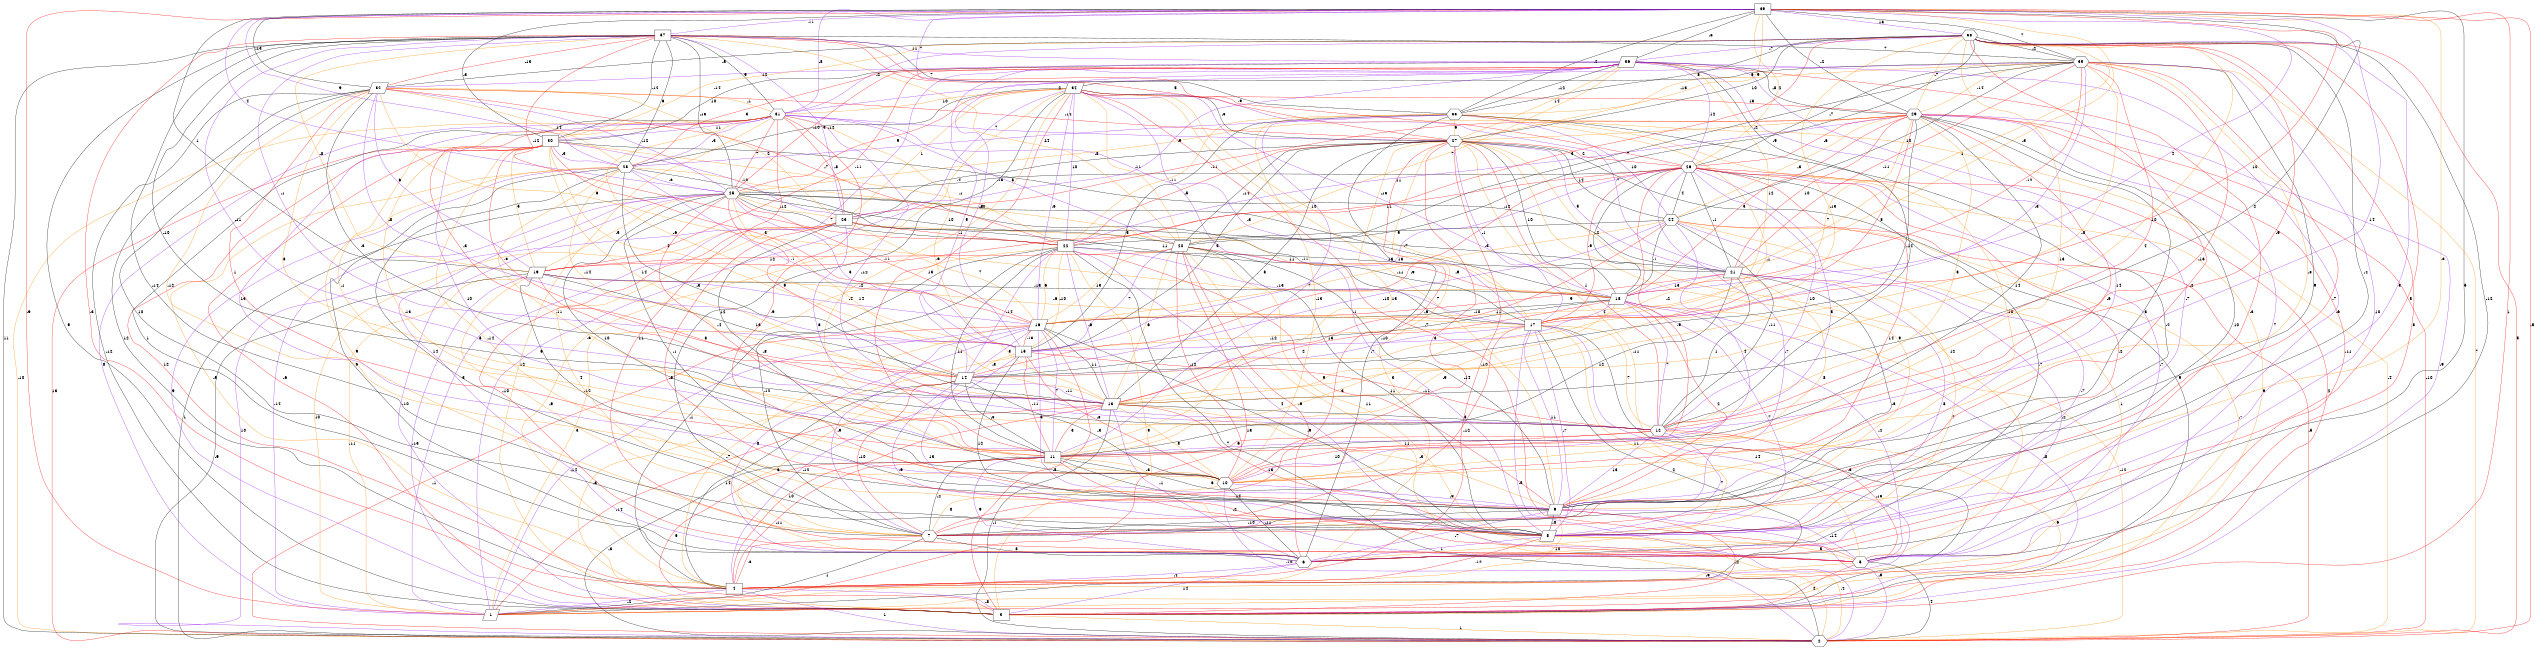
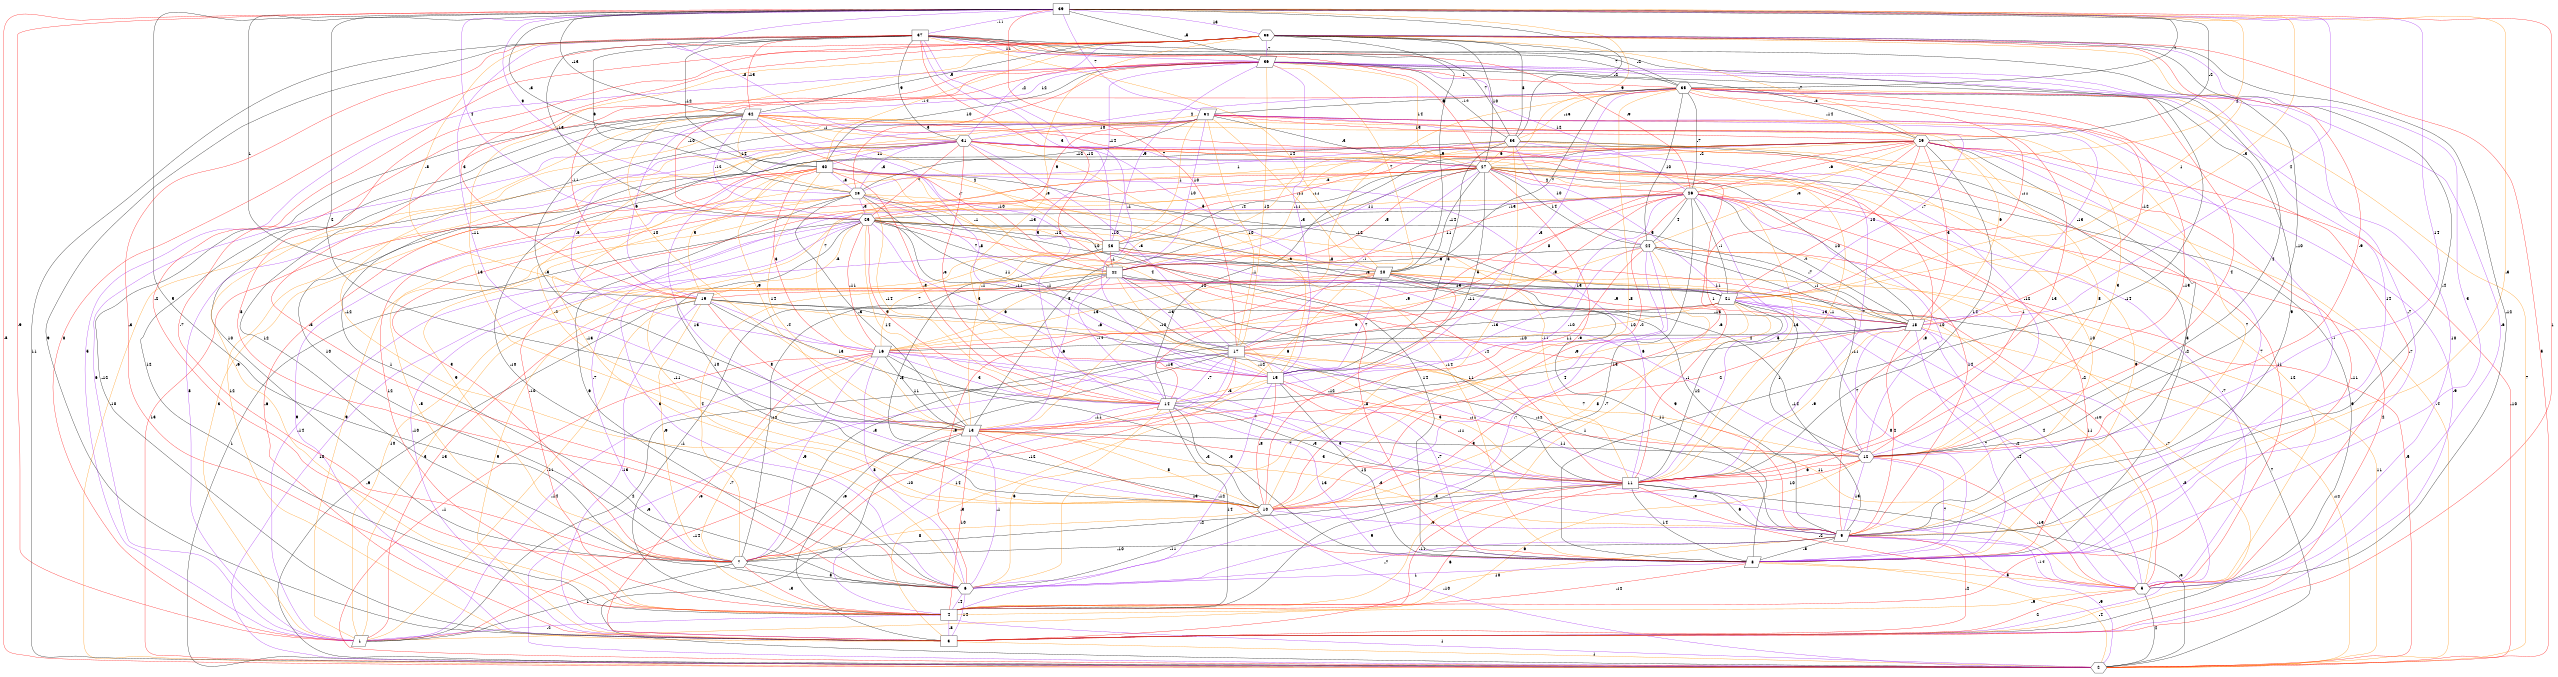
  graph {
    fontname="Helvetica,Arial,sans-serif"
    node [shape=hexagon]
    edge [color=purple]
    39 [shape=box]
    1 [shape=parallelogram]
    2
    3 [shape=box]
    6
    9 [shape=parallelogram]
    12
    13 [shape=parallelogram]
    17 [shape=box]
    18 [shape=parallelogram]
    19 [shape=parallelogram]
    21 [shape=parallelogram]
    25
    26
    27
    28
    29
    30 [shape=box]
    31
    32 [shape=parallelogram]
    33
    34 [shape=parallelogram]
    35
    36 [shape=parallelogram]
    37 [shape=box]
    38
    4 [shape=box]
    5
    7
    8 [shape=parallelogram]
    10
    11 [shape=box]
    14 [shape=parallelogram]
    15 [shape=box]
    16 [shape=parallelogram]
    20 [shape=parallelogram]
    22 [shape=box]
    23 [shape=box]
    24
    39 -- 1 [color=red label=-9]
    39 -- 2 [color=red label=-5]
    39 -- 3 [color=red label=1]
    39 -- 6 [color=black label=5]
    39 -- 9 [color=darkorange label=-3]
    39 -- 12 [label=14]
    39 -- 13 [color=black label=2]
    39 -- 17 [color=red label=10]
    39 -- 18 [label=4]
    39 -- 19 [color=black label=1]
    39 -- 21 [color=darkorange label=-3]
    39 -- 25 [label=4]
    39 -- 26 [color=darkorange label=2]
    39 -- 27 [color=darkorange label=9]
    39 -- 28 [label=9]
    39 -- 29 [color=black label=-2]
    39 -- 30 [color=black label=-3]
    39 -- 31 [label=-8]
    39 -- 32 [color=black label=-13]
    39 -- 33 [color=black label=-2]
    39 -- 34 [label=7]
    39 -- 35 [color=black label=7]
    39 -- 36 [color=black label=-5]
    39 -- 37 [label=-11]
    39 -- 38 [label=13]
    3 -- 2 [color=darkorange label=1]
    6 -- 3 [label=14]
    6 -- 4 [label=-4]
    9 -- 2 [label=-9]
    9 -- 3 [color=red label=-2]
    9 -- 6 [label=-7]
    9 -- 4 [color=darkorange label=10]
    9 -- 5 [label=-14]
    9 -- 7 [color=black label=-10]
    9 -- 8 [color=black label=-8]
    12 -- 1 [color=darkorange label=6]
    12 -- 9 [label=13]
    12 -- 5 [color=red label=-13]
    12 -- 8 [label=7]
    12 -- 10 [color=red label=10]
    12 -- 11 [color=red label=6]
    13 -- 1 [color=red label=-14]
    13 -- 2 [color=black label=-1]
    13 -- 6 [label=-1]
    13 -- 9 [color=darkorange label=-3]
    13 -- 12 [color=black label=3]
    13 -- 4 [color=red label=10]
    13 -- 8 [color=red label=13]
    13 -- 10 [color=darkorange label=8]
    13 -- 11 [color=red label=3]
    17 -- 1 [color=black label=2]
    17 -- 2 [label=-5]
    17 -- 3 [color=black label=-6]
    17 -- 9 [label=11]
    17 -- 12 [color=darkorange label=7]
    17 -- 4 [label=14]
    17 -- 5 [color=darkorange label=11]
    17 -- 7 [color=red label=-12]
    17 -- 8 [label=-7]
    17 -- 11 [color=darkorange label=3]
    17 -- 14 [label=-7]
    17 -- 15 [color=darkorange label=-12]
    18 -- 2 [color=darkorange label=-12]
    18 -- 3 [label=-8]
    18 -- 9 [color=red label=2]
    18 -- 12 [label=7]
    18 -- 13 [color=red label=2]
    18 -- 17 [label=4]
    18 -- 5 [label=-4]
    18 -- 8 [label=7]
    18 -- 11 [color=darkorange label=-9]
    18 -- 14 [color=black label=13]
    18 -- 16 [color=black label=-10]
    19 -- 1 [color=darkorange label=-11]
    19 -- 2 [color=black label=-9]
    19 -- 3 [label=-13]
    19 -- 9 [color=black label=-12]
    19 -- 13 [color=red label=8]
    19 -- 17 [color=darkorange label=-6]
    19 -- 18 [color=black label=-13]
    19 -- 7 [color=darkorange label=-9]
    19 -- 14 [color=black label=13]
    19 -- 16 [label=-4]
    21 -- 6 [color=darkorange label=7]
    21 -- 12 [color=black label=1]
    21 -- 17 [color=darkorange label=-2]
    21 -- 18 [label=13]
    21 -- 5 [label=-2]
    21 -- 7 [color=black label=-3]
    21 -- 8 [label=8]
    21 -- 10 [color=darkorange label=8]
    21 -- 11 [color=black label=12]
    21 -- 16 [color=red label=9]
    25 -- 1 [label=-14]
    25 -- 2 [color=black label=1]
    25 -- 3 [label=-10]
    25 -- 6 [label=3]
    25 -- 9 [color=black label=-1]
    25 -- 13 [color=darkorange label=14]
    25 -- 17 [color=black label=-11]
    25 -- 18 [color=black label=-7]
    25 -- 19 [color=darkorange label=-5]
    25 -- 10 [color=black label=10]
    25 -- 11 [color=red label=-4]
    25 -- 14 [color=red label=9]
    25 -- 15 [label=3]
    25 -- 16 [color=red label=-11]
    25 -- 20 [color=black label=10]
    25 -- 22 [color=black label=7]
    25 -- 23 [color=darkorange label=-12]
    26 -- 1 [color=darkorange label=9]
    26 -- 3 [color=red label=2]
-   26 -- 6 [color=black label=-7]
+   26 -- 4 [color=black label=-7]
    26 -- 9 [color=red label=14]
    26 -- 12 [label=10]
    26 -- 17 [color=red label=-9]
    26 -- 18 [color=black label=-2]
    26 -- 21 [color=black label=-1]
    26 -- 25 [color=black label=-13]
    26 -- 5 [label=-7]
    26 -- 7 [label=-7]
    26 -- 8 [color=red label=-2]
    26 -- 10 [color=red label=-9]
    26 -- 11 [label=5]
    26 -- 14 [color=red label=-9]
    26 -- 15 [label=13]
    26 -- 22 [color=red label=11]
    26 -- 24 [color=black label=4]
    27 -- 1 [color=darkorange label=3]
    27 -- 3 [color=black label=9]
    27 -- 6 [color=darkorange label=-11]
    27 -- 12 [color=red label=1]
    27 -- 13 [color=black label=8]
    27 -- 17 [label=-1]
    27 -- 18 [color=black label=10]
    27 -- 21 [label=5]
    27 -- 26 [color=red label=2]
    27 -- 4 [color=red label=-10]
    27 -- 5 [color=darkorange label=12]
    27 -- 7 [color=red label=3]
    27 -- 8 [color=darkorange label=9]
    27 -- 10 [color=red label=-9]
    27 -- 11 [color=darkorange label=13]
    27 -- 15 [color=black label=5]
    27 -- 20 [color=black label=-14]
    27 -- 22 [color=red label=-5]
    27 -- 23 [color=black label=-4]
    27 -- 24 [color=black label=14]
    28 -- 3 [label=9]
    28 -- 6 [color=black label=6]
    28 -- 13 [color=black label=-3]
    28 -- 17 [color=black label=11]
    28 -- 25 [label=-3]
    28 -- 4 [color=darkorange label=-5]
    28 -- 7 [color=darkorange label=9]
    28 -- 8 [color=black label=14]
    28 -- 11 [color=darkorange label=-11]
    28 -- 14 [color=darkorange label=-14]
    28 -- 15 [label=-1]
    28 -- 20 [color=darkorange label=-10]
    29 -- 2 [color=red label=-10]
    29 -- 3 [label=-9]
    29 -- 9 [color=black label=3]
    29 -- 12 [color=darkorange label=8]
    29 -- 17 [color=red label=8]
    29 -- 18 [color=red label=3]
    29 -- 21 [color=red label=10]
    29 -- 25 [color=darkorange label=-8]
    29 -- 26 [color=red label=-6]
    29 -- 27 [color=darkorange label=-2]
    29 -- 4 [color=red label=-11]
    29 -- 7 [color=black label=10]
    29 -- 8 [label=7]
    29 -- 10 [color=red label=-6]
    29 -- 11 [color=black label=14]
    29 -- 14 [color=black label=-1]
    29 -- 16 [color=darkorange label=7]
    29 -- 22 [label=11]
    29 -- 23 [color=red label=-11]
    29 -- 24 [color=darkorange label=-3]
    30 -- 2 [color=red label=13]
    30 -- 3 [color=red label=-6]
    30 -- 13 [color=darkorange label=14]
    30 -- 19 [color=darkorange label=5]
    30 -- 21 [color=black label=-12]
    30 -- 28 [label=-3]
    30 -- 4 [color=red label=12]
    30 -- 8 [color=darkorange label=-14]
    30 -- 10 [color=darkorange label=-13]
    30 -- 11 [label=10]
    30 -- 14 [color=red label=-3]
    30 -- 15 [color=darkorange label=4]
    30 -- 16 [color=red label=3]
    30 -- 22 [color=darkorange label=-1]
    30 -- 23 [label=-10]
    31 -- 1 [label=8]
    31 -- 2 [color=darkorange label=-10]
    31 -- 3 [color=darkorange label=12]
    31 -- 6 [color=black label=1]
    31 -- 9 [color=red label=-9]
    31 -- 12 [label=-12]
    31 -- 13 [color=darkorange label=-9]
    31 -- 17 [label=-3]
    31 -- 25 [color=red label=7]
    31 -- 27 [label=7]
    31 -- 28 [label=-3]
    31 -- 30 [label=11]
    31 -- 5 [color=red label=11]
    31 -- 10 [label=13]
    31 -- 11 [color=darkorange label=-1]
    31 -- 14 [color=red label=-3]
    31 -- 15 [color=darkorange label=-6]
    31 -- 20 [label=5]
    31 -- 23 [color=red label=-8]
    32 -- 3 [color=black label=-12]
    32 -- 12 [color=darkorange label=3]
    32 -- 13 [color=black label=-3]
    32 -- 18 [color=darkorange label=6]
    32 -- 19 [label=6]
    32 -- 25 [label=-12]
    32 -- 27 [color=red label=-14]
    32 -- 28 [color=darkorange label=14]
    32 -- 31 [color=darkorange label=-1]
    32 -- 4 [color=black label=12]
    32 -- 7 [color=black label=10]
    32 -- 10 [color=darkorange label=-12]
    32 -- 11 [color=red label=1]
    32 -- 15 [label=-8]
    32 -- 22 [color=red label=-7]
    32 -- 23 [color=darkorange label=2]
    33 -- 2 [color=darkorange label=-4]
    33 -- 6 [color=black label=-10]
    33 -- 9 [color=darkorange label=10]
    33 -- 13 [color=darkorange label=-1]
    33 -- 27 [color=darkorange label=6]
    33 -- 28 [label=1]
    33 -- 8 [color=black label=-2]
    33 -- 10 [color=darkorange label=-13]
    33 -- 11 [label=7]
    33 -- 15 [color=black label=5]
    33 -- 22 [color=darkorange label=-11]
    33 -- 24 [label=10]
    34 -- 1 [label=6]
    34 -- 9 [color=darkorange label=7]
    34 -- 17 [color=darkorange label=10]
    34 -- 18 [label=-13]
    34 -- 21 [label=-7]
    34 -- 25 [color=red label=9]
    34 -- 27 [color=black label=-3]
    34 -- 28 [color=black label=-12]
    34 -- 29 [color=red label=13]
    34 -- 31 [color=darkorange label=10]
    34 -- 4 [color=darkorange label=-6]
    34 -- 5 [color=red label=-7]
    34 -- 7 [color=black label=12]
    34 -- 8 [label=-1]
    34 -- 10 [color=darkorange label=-2]
    34 -- 11 [color=red label=13]
    34 -- 16 [label=-6]
    34 -- 20 [color=darkorange label=-11]
    34 -- 22 [label=10]
    34 -- 23 [color=darkorange label=1]
    35 -- 2 [color=darkorange label=7]
    35 -- 9 [color=black label=9]
    35 -- 12 [color=red label=4]
    35 -- 13 [color=darkorange label=-8]
    35 -- 18 [color=red label=-12]
    35 -- 21 [color=red label=-11]
    35 -- 26 [color=black label=-7]
    35 -- 29 [color=darkorange label=-14]
    35 -- 31 [label=2]
    35 -- 33 [color=darkorange label=-13]
    35 -- 34 [color=black label=6]
    35 -- 5 [label=10]
    35 -- 7 [color=red label=-7]
    35 -- 10 [color=darkorange label=-8]
    35 -- 11 [color=red label=-13]
    35 -- 15 [label=-3]
    35 -- 20 [color=black label=7]
    35 -- 24 [color=black label=10]
    36 -- 1 [label=5]
    36 -- 6 [color=red label=-3]
    36 -- 9 [label=14]
    36 -- 12 [color=black label=4]
    36 -- 17 [color=darkorange label=12]
    36 -- 19 [color=red label=-11]
    36 -- 25 [color=red label=-10]
    36 -- 26 [label=12]
    36 -- 27 [color=darkorange label=14]
    36 -- 28 [color=red label=3]
    36 -- 29 [color=black label=-8]
    36 -- 30 [color=black label=10]
    36 -- 32 [label=12]
    36 -- 33 [color=black label=-12]
+   36 -- 35 [color=red label=1]
    36 -- 5 [label=-6]
    36 -- 8 [label=-7]
    36 -- 14 [label=5]
    36 -- 15 [label=-3]
    36 -- 20 [color=darkorange label=7]
    36 -- 23 [label=-9]
    37 -- 2 [color=black label=11]
    37 -- 3 [color=black label=9]
    37 -- 12 [color=black label=-10]
    37 -- 13 [label=-11]
    37 -- 19 [color=darkorange label=-8]
    37 -- 25 [color=black label=-13]
    37 -- 26 [color=red label=-9]
    37 -- 27 [color=red label=5]
    37 -- 28 [color=black label=6]
    37 -- 30 [color=black label=-12]
    37 -- 31 [color=black label=9]
    37 -- 32 [color=red label=-13]
    37 -- 33 [color=black label=7]
    37 -- 35 [color=black label=7]
    37 -- 36 [label=11]
    37 -- 4 [color=red label=-3]
    37 -- 8 [color=black label=-14]
    37 -- 15 [label=-1]
    37 -- 20 [color=darkorange label=14]
    37 -- 22 [color=red label=-12]
    37 -- 23 [label=3]
    38 -- 1 [color=red label=8]
    38 -- 2 [color=red label=5]
    38 -- 6 [color=red label=8]
    38 -- 9 [color=black label=-4]
    38 -- 12 [color=red label=-9]
    38 -- 13 [color=darkorange label=10]
    38 -- 19 [color=red label=3]
    38 -- 21 [color=darkorange label=1]
    38 -- 27 [color=black label=10]
    38 -- 29 [color=darkorange label=-7]
    38 -- 30 [color=darkorange label=-14]
    38 -- 31 [label=-2]
    38 -- 32 [color=black label=-5]
    38 -- 33 [color=black label=8]
    38 -- 35 [color=black label=-2]
    38 -- 36 [label=-7]
    38 -- 5 [color=black label=-12]
    38 -- 7 [color=red label=-2]
    38 -- 8 [label=3]
    38 -- 10 [color=darkorange label=13]
    38 -- 14 [color=darkorange label=-13]
    38 -- 20 [color=black label=-9]
    4 -- 1 [label=-2]
    4 -- 2 [label=1]
    4 -- 3 [label=-8]
    5 -- 2 [color=black label=4]
    5 -- 3 [color=red label=2]
    5 -- 4 [color=darkorange label=-9]
    7 -- 1 [color=black label=1]
    7 -- 6 [color=black label=8]
    7 -- 4 [color=red label=-3]
    8 -- 2 [color=darkorange label=-4]
    8 -- 6 [label=1]
    8 -- 4 [color=red label=-12]
    8 -- 5 [color=darkorange label=5]
    10 -- 2 [label=-10]
    10 -- 6 [color=black label=-11]
    10 -- 9 [label=-9]
    10 -- 7 [color=darkorange label=8]
    11 -- 2 [color=black label=-3]
    11 -- 3 [color=red label=6]
    11 -- 6 [label=9]
    11 -- 9 [color=black label=6]
    11 -- 4 [color=red label=-11]
    11 -- 5 [color=red label=-2]
    11 -- 7 [color=black label=-2]
    11 -- 8 [color=black label=14]
    11 -- 10 [color=darkorange label=-3]
    14 -- 6 [color=darkorange label=6]
    14 -- 13 [label=-11]
    14 -- 4 [color=black label=14]
    14 -- 5 [label=-9]
    14 -- 7 [color=red label=-10]
    14 -- 8 [label=13]
    14 -- 10 [color=black label=-3]
    14 -- 11 [color=black label=-3]
    15 -- 3 [color=darkorange label=-3]
    15 -- 12 [color=red label=-11]
    15 -- 4 [label=-12]
    15 -- 8 [color=black label=12]
    15 -- 10 [color=red label=-8]
    15 -- 11 [color=red label=-11]
    15 -- 14 [color=darkorange label=-3]
    16 -- 1 [label=-14]
    16 -- 2 [color=red label=-1]
    16 -- 3 [color=red label=-5]
    16 -- 6 [label=8]
    16 -- 9 [label=3]
    16 -- 13 [color=black label=11]
    16 -- 4 [color=darkorange label=-7]
    16 -- 7 [label=-9]
    16 -- 8 [color=black label=-9]
    16 -- 11 [label=7]
    16 -- 14 [label=3]
    16 -- 15 [color=red label=-13]
    20 -- 1 [color=red label=13]
    20 -- 2 [color=darkorange label=11]
    20 -- 6 [color=red label=-9]
    20 -- 9 [color=black label=-14]
    20 -- 13 [color=darkorange label=6]
    20 -- 18 [color=red label=-9]
    20 -- 19 [color=red label=12]
    20 -- 5 [color=darkorange label=11]
    20 -- 8 [color=black label=11]
    20 -- 10 [color=red label=-12]
    20 -- 15 [label=7]
    20 -- 16 [color=darkorange label=13]
    22 -- 1 [color=darkorange label=3]
    22 -- 2 [color=black label=7]
    22 -- 3 [color=darkorange label=9]
    22 -- 9 [color=red label=9]
    22 -- 13 [label=-6]
    22 -- 17 [label=-13]
    22 -- 21 [color=black label=13]
    22 -- 4 [color=black label=-1]
    22 -- 5 [label=4]
    22 -- 7 [color=black label=-12]
    22 -- 11 [color=black label=11]
    22 -- 14 [label=-14]
    22 -- 15 [color=darkorange label=-10]
    22 -- 16 [color=darkorange label=6]
    23 -- 1 [color=darkorange label=10]
    23 -- 2 [label=10]
    23 -- 12 [label=6]
    23 -- 18 [color=darkorange label=11]
    23 -- 21 [color=black label=-3]
    23 -- 5 [color=red label=-10]
    23 -- 7 [color=darkorange label=4]
    23 -- 8 [color=red label=-8]
    23 -- 10 [color=black label=-8]
    23 -- 16 [color=darkorange label=7]
    23 -- 22 [color=red label=-1]
    24 -- 2 [color=red label=-5]
    24 -- 3 [color=darkorange label=-7]
    24 -- 6 [label=-7]
    24 -- 12 [color=black label=-11]
    24 -- 13 [color=red label=11]
    24 -- 18 [color=black label=-1]
    24 -- 4 [color=darkorange label=1]
    24 -- 10 [label=4]
    24 -- 14 [label=-10]
    24 -- 16 [color=darkorange label=-11]
    24 -- 22 [color=black label=9]
  }
